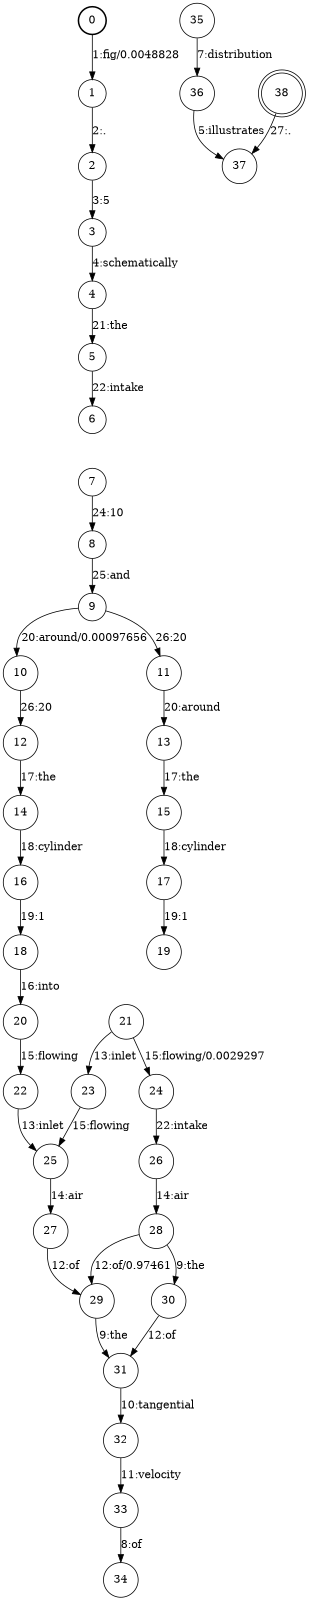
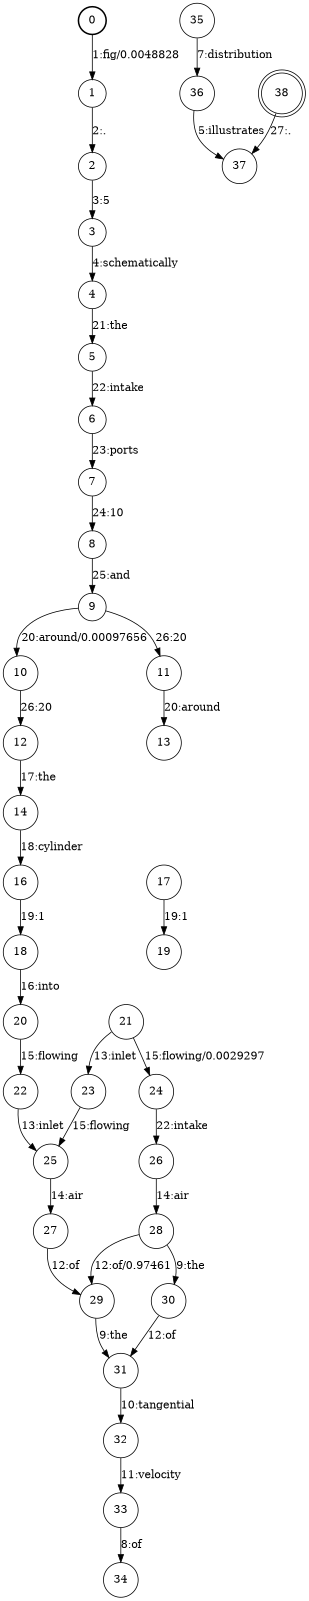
  digraph {
    nodesep=0.25
    rankdir=TB
    ranksep=0.4
    node [fontsize=14 shape=circle style=solid]
    edge [fontsize=14]
    n1 [label=0 style=bold]
    n2 [label=1]
    n3 [label=2]
    n4 [label=3]
    n5 [label=4]
    n6 [label=5]
    n7 [label=6]
    n8 [label=7]
    n9 [label=8]
    n10 [label=9]
    n11 [label=10]
    n12 [label=11]
    n13 [label=12]
    n14 [label=13]
    n15 [label=14]
-   n16 [label=15]
    n17 [label=16]
    n18 [label=17]
    n19 [label=18]
    n20 [label=19]
    n21 [label=20]
    n22 [label=22]
    n23 [label=21]
    n24 [label=23]
    n25 [label=24]
    n26 [label=25]
    n27 [label=26]
    n28 [label=27]
    n29 [label=28]
    n30 [label=29]
    n31 [label=30]
    n32 [label=31]
    n33 [label=32]
    n34 [label=33]
    n35 [label=34]
    n36 [label=35]
    n37 [label=36]
    n38 [label=37]
    n39 [label=38 shape=doublecircle]
    n1 -> n2 [label="1:fig/0.0048828"]
    n2 -> n3 [label="2:."]
    n3 -> n4 [label="3:5"]
    n4 -> n5 [label="4:schematically"]
    n5 -> n6 [label="21:the"]
    n6 -> n7 [label="22:intake"]
+   n7 -> n8 [label="23:ports"]
    n8 -> n9 [label="24:10"]
    n9 -> n10 [label="25:and"]
    n10 -> n11 [label="20:around/0.00097656"]
    n10 -> n12 [label="26:20"]
    n11 -> n13 [label="26:20"]
    n12 -> n14 [label="20:around"]
    n13 -> n15 [label="17:the"]
-   n14 -> n16 [label="17:the"]
    n15 -> n17 [label="18:cylinder"]
-   n16 -> n18 [label="18:cylinder"]
    n17 -> n19 [label="19:1"]
    n18 -> n20 [label="19:1"]
    n19 -> n21 [label="16:into"]
    n21 -> n22 [label="15:flowing"]
    n22 -> n26 [label="13:inlet"]
    n23 -> n24 [label="13:inlet"]
    n23 -> n25 [label="15:flowing/0.0029297"]
    n24 -> n26 [label="15:flowing"]
    n25 -> n27 [label="22:intake"]
    n26 -> n28 [label="14:air"]
    n27 -> n29 [label="14:air"]
    n28 -> n30 [label="12:of"]
    n29 -> n30 [label="12:of/0.97461"]
    n29 -> n31 [label="9:the"]
    n30 -> n32 [label="9:the"]
    n31 -> n32 [label="12:of"]
    n32 -> n33 [label="10:tangential"]
    n33 -> n34 [label="11:velocity"]
    n34 -> n35 [label="8:of"]
    n36 -> n37 [label="7:distribution"]
    n37 -> n38 [label="5:illustrates"]
    n39 -> n38 [label="27:."]
  }
